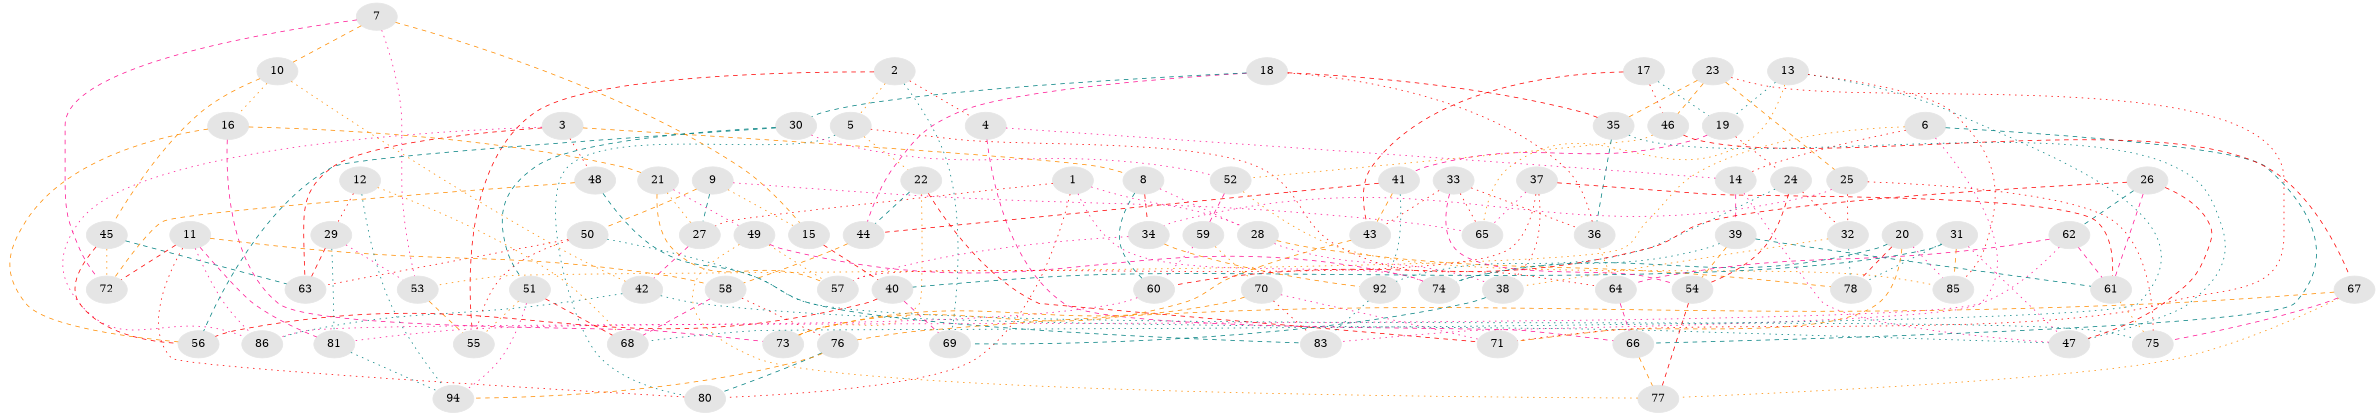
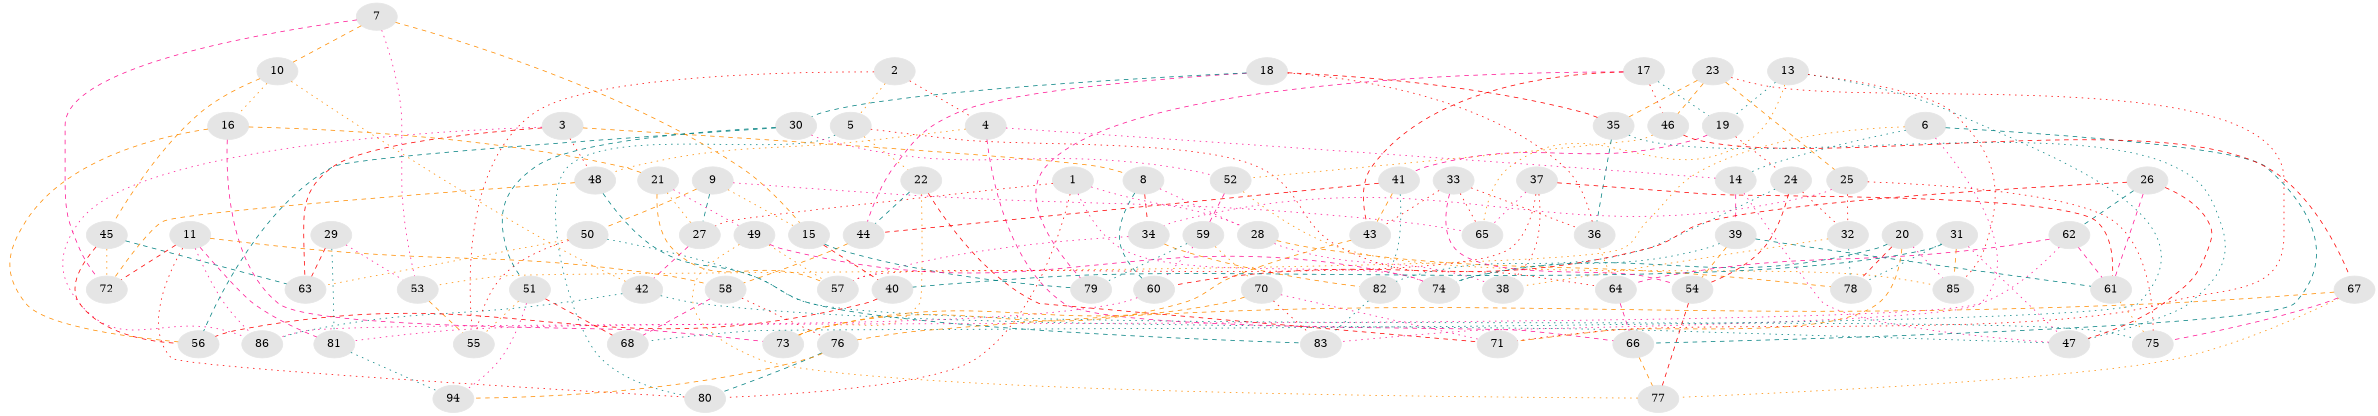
  graph {
    node [color=gray90 style=filled]
    edge [color=darkorange style=dotted]
    1
    27
    28
    74
    80
    42
    78
    38
    2
    4
    5
    55
-   69
    48
    14
    66
    22
    64
    3
    8
    63
    86
    34
    60
    83
    72
    39
    47
    77
    73
    44
    71
    6
    53
    7
    10
    15
    16
    45
    40
+   79
    57
-   82 [label=92]
+   82
    81
    9
    50
    65
    75
    21
    56
    11
    58
    68
    76
    n55 [label=94]
-   12
    29
    13
    19
    85
    24
    41
    54
    61
    49
    17
    43
    46
    52
    67
    18
    30
    35
    36
    51
    32
    20
    23
    25
    26
    62
    59
    31
    33
    37
    70
    1 -- 27 [color=red]
    1 -- 28 [color=deeppink]
    1 -- 74 [color=deeppink]
    1 -- 80 [color=red]
    27 -- 42 [color=deeppink style=dashed]
    28 -- 78 [style=dashed]
    28 -- 38 [color=deeppink]
    42 -- 86 [color=teal]
    42 -- 47 [color=teal]
-   38 -- 69 [color=teal style=dashed]
    2 -- 4 [color=red]
    2 -- 5
-   2 -- 55 [color=red style=dashed]
-   2 -- 69 [color=teal]
+   2 -- 55 [color=red]
+   4 -- 48
    4 -- 14 [color=deeppink]
    4 -- 66 [color=deeppink style=dashed]
    5 -- 80 [color=teal]
    5 -- 22
    5 -- 64 [color=red]
    48 -- 83 [color=teal style=dashed]
    48 -- 72 [style=dashed]
    14 -- 39 [color=deeppink style=dashed]
    14 -- 47 [color=deeppink]
    66 -- 77 [style=dashed]
    22 -- 73
    22 -- 44 [color=teal style=dashed]
    22 -- 71 [color=red style=dashed]
    64 -- 66 [color=deeppink style=dashed]
    3 -- 48 [color=red]
    3 -- 8 [style=dashed]
    3 -- 63 [color=red style=dashed]
    3 -- 86 [color=deeppink]
    8 -- 28 [color=deeppink]
    8 -- 34 [color=red style=dashed]
    8 -- 60 [color=teal style=dashed]
    34 -- 57 [color=deeppink]
    34 -- 82 [style=dashed]
    60 -- 81 [color=deeppink]
    39 -- 74 [color=teal]
    39 -- 54 [style=dashed]
    39 -- 61 [color=teal style=dashed]
    44 -- 58 [style=dashed]
-   6 -- 14 [color=red]
+   6 -- 14 [color=teal]
    6 -- 66 [color=teal style=dashed]
    6 -- 83 [color=deeppink]
    6 -- 53
    53 -- 55 [style=dashed]
    7 -- 72 [color=deeppink style=dashed]
    7 -- 53 [color=deeppink]
    7 -- 10 [style=dashed]
    7 -- 15 [style=dashed]
    10 -- 42
    10 -- 16
    10 -- 45 [style=dashed]
    15 -- 40 [color=red style=dashed]
+   15 -- 79 [color=teal style=dashed]
    16 -- 73 [color=deeppink style=dashed]
    16 -- 21 [style=dashed]
    16 -- 56 [style=dashed]
    45 -- 63 [color=teal style=dashed]
    45 -- 72
    45 -- 56 [color=red style=dashed]
-   40 -- 69 [color=deeppink style=dashed]
    40 -- 56 [color=red style=dashed]
    82 -- 83 [color=teal]
    81 -- n55 [color=teal]
    9 -- 27 [color=teal style=dashed]
    9 -- 15
    9 -- 50 [style=dashed]
    9 -- 65 [color=deeppink]
    50 -- 55 [color=red]
-   50 -- 63 [color=red]
+   50 -- 63
    50 -- 75 [color=teal]
    21 -- 27
    21 -- 57 [style=dashed]
    21 -- 49 [color=deeppink]
    11 -- 80 [color=red]
    11 -- 86 [color=deeppink]
    11 -- 72 [color=red style=dashed]
    11 -- 81 [color=deeppink style=dashed]
    11 -- 58 [style=dashed]
    58 -- 68 [color=deeppink style=dashed]
    58 -- 76 [color=red]
    76 -- 80 [color=teal style=dashed]
    76 -- n55 [style=dashed]
-   12 -- 68
-   12 -- n55 [color=teal]
-   12 -- 29 [color=red]
    29 -- 63 [color=red style=dashed]
    29 -- 53 [color=deeppink]
    29 -- 81 [color=teal]
    13 -- 65
    13 -- 68 [color=teal]
    13 -- 19 [color=teal]
    13 -- 85 [color=red]
    19 -- 24 [color=red]
    19 -- 41 [color=deeppink style=dashed]
    24 -- 82 [color=teal]
    24 -- 54 [color=red style=dashed]
    24 -- 32 [color=red]
    41 -- 44 [color=red style=dashed]
    41 -- 82 [color=teal]
    41 -- 43 [style=dashed]
    54 -- 77 [color=red style=dashed]
    61 -- 75
    49 -- 74 [color=deeppink style=dashed]
    49 -- 77
    49 -- 57
+   17 -- 79 [color=deeppink style=dashed]
    17 -- 19 [color=teal]
    17 -- 43 [color=red style=dashed]
    17 -- 46 [color=red]
    43 -- 73 [style=dashed]
    46 -- 52
    46 -- 67 [color=red style=dashed]
    52 -- 85
    52 -- 59 [color=deeppink style=dashed]
    67 -- 77
    67 -- 75 [color=deeppink style=dashed]
    67 -- 76 [style=dashed]
    18 -- 44 [color=deeppink style=dashed]
    18 -- 30 [color=teal style=dashed]
    18 -- 35 [color=red style=dashed]
    18 -- 36 [color=red]
    30 -- 56 [color=teal style=dashed]
    30 -- 52 [color=deeppink]
    30 -- 51 [color=teal style=dashed]
    35 -- 47 [color=teal]
    35 -- 36 [color=teal style=dashed]
    36 -- 64
    51 -- 55
    51 -- 68 [color=red style=dashed]
    51 -- n55 [color=deeppink]
    32 -- 78 [color=teal]
    32 -- 38
    20 -- 74 [color=teal style=dashed]
    20 -- 78 [color=red style=dashed]
    20 -- 71 [style=dashed]
    20 -- 85 [color=deeppink]
    23 -- 71 [color=red]
    23 -- 46 [style=dashed]
    23 -- 35 [style=dashed]
    23 -- 25 [style=dashed]
    25 -- 34 [color=deeppink]
    25 -- 75 [color=red]
    25 -- 32 [color=red]
    26 -- 60 [color=red style=dashed]
    26 -- 47 [color=red style=dashed]
    26 -- 61 [color=deeppink style=dashed]
    26 -- 62 [color=teal style=dashed]
    62 -- 64 [color=deeppink style=dashed]
    62 -- 86 [color=deeppink]
    62 -- 61 [color=deeppink style=dashed]
    59 -- 60 [color=deeppink]
+   59 -- 79 [color=teal]
    59 -- 70
    31 -- 78 [color=teal]
    31 -- 47 [color=deeppink]
    31 -- 40 [color=teal style=dashed]
    31 -- 85 [style=dashed]
    33 -- 65 [color=red]
    33 -- 54 [color=deeppink style=dashed]
    33 -- 43 [color=red]
    33 -- 36 [color=red]
    37 -- 38 [color=red]
    37 -- 57 [color=red]
    37 -- 65 [color=deeppink]
    37 -- 61 [color=red style=dashed]
    70 -- 83 [color=red]
    70 -- 73 [style=dashed]
    70 -- 71 [color=deeppink]
  }
